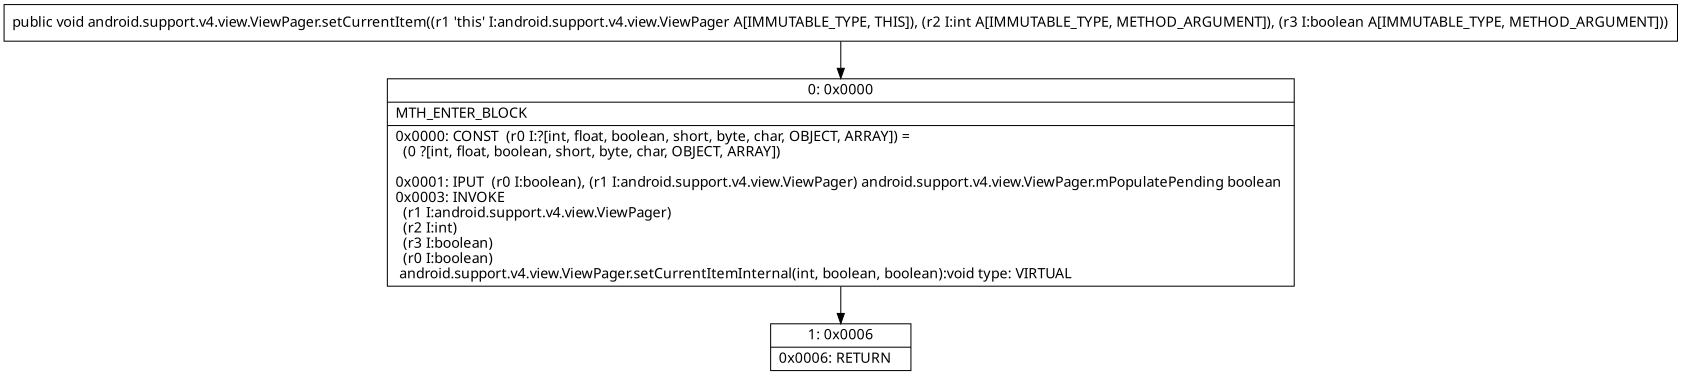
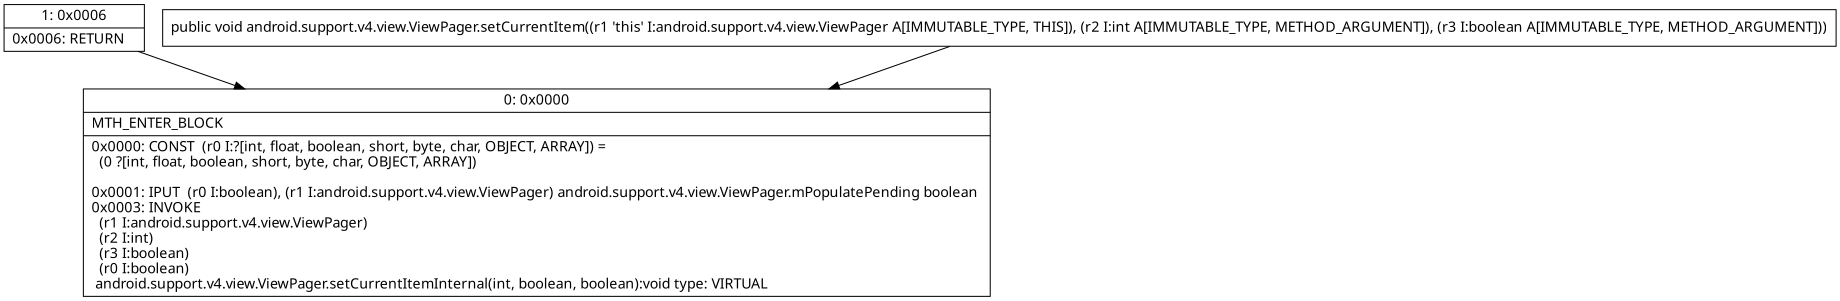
  digraph {
    fontname="Noto Sans"
    node [shape=record fontname="Noto Sans"]
    edge [fontname="Noto Sans"]
    n1 [label="{0\:\ 0x0000|MTH_ENTER_BLOCK\l|0x0000: CONST  (r0 I:?[int, float, boolean, short, byte, char, OBJECT, ARRAY]) = \l  (0 ?[int, float, boolean, short, byte, char, OBJECT, ARRAY])\l \l0x0001: IPUT  (r0 I:boolean), (r1 I:android.support.v4.view.ViewPager) android.support.v4.view.ViewPager.mPopulatePending boolean \l0x0003: INVOKE  \l  (r1 I:android.support.v4.view.ViewPager)\l  (r2 I:int)\l  (r3 I:boolean)\l  (r0 I:boolean)\l android.support.v4.view.ViewPager.setCurrentItemInternal(int, boolean, boolean):void type: VIRTUAL \l}"]
    n2 [label="{1\:\ 0x0006|0x0006: RETURN   \l}"]
    n3 [label="{public void android.support.v4.view.ViewPager.setCurrentItem((r1 'this' I:android.support.v4.view.ViewPager A[IMMUTABLE_TYPE, THIS]), (r2 I:int A[IMMUTABLE_TYPE, METHOD_ARGUMENT]), (r3 I:boolean A[IMMUTABLE_TYPE, METHOD_ARGUMENT])) }"]
-   n1 -> n2
+   n2 -> n1
    n3 -> n1
  }
